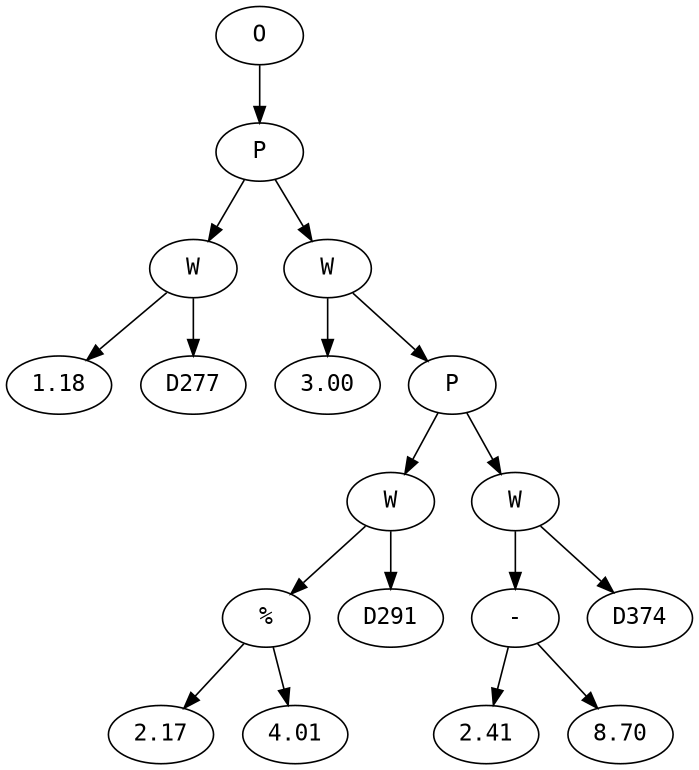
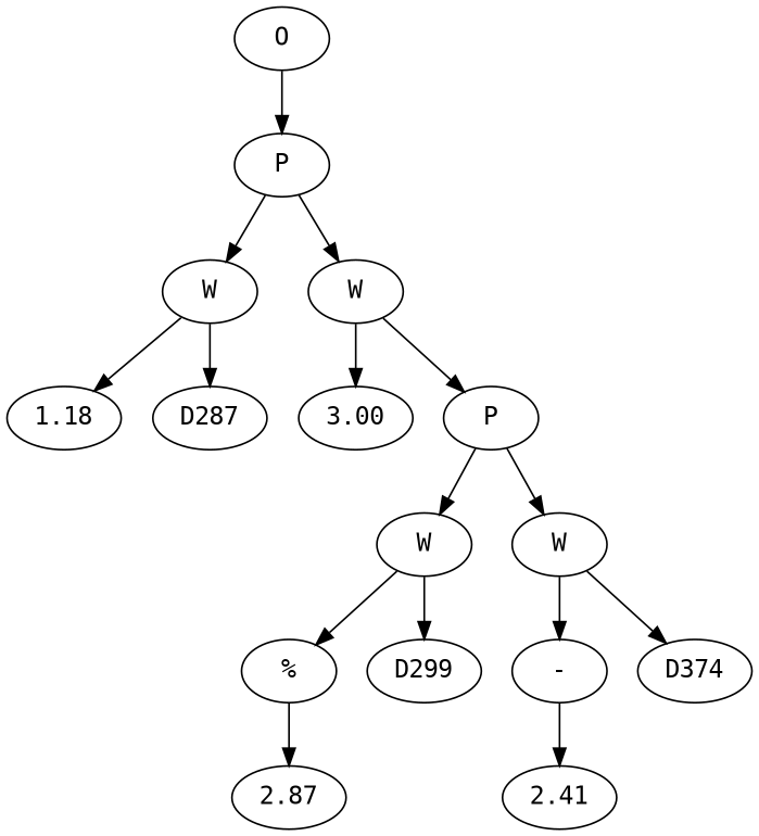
  digraph {
    fontname="DejaVu Sans Mono"
    node [fontname="DejaVu Sans Mono"]
    edge [fontname="DejaVu Sans Mono"]
    n1 [label=O]
    n2 [label=P]
    n3 [label=W]
    n4 [label=W]
    n5 [label=1.18]
-   n6 [label=D277]
+   n6 [label=D287]
    n7 [label=3.00]
    n8 [label=P]
    n9 [label=W]
    n10 [label=W]
    n11 [label="%"]
-   n12 [label=D291]
+   n12 [label=D299]
    n13 [label="-"]
    n14 [label=D374]
-   n15 [label=2.17]
-   n16 [label=4.01]
+   n15 [label=2.87]
    n17 [label=2.41]
-   n18 [label=8.70]
    n1 -> n2
    n2 -> n3
    n2 -> n4
    n3 -> n5
    n3 -> n6
    n4 -> n7
    n4 -> n8
    n8 -> n9
    n8 -> n10
    n9 -> n11
    n9 -> n12
    n10 -> n13
    n10 -> n14
    n11 -> n15
-   n11 -> n16
    n13 -> n17
-   n13 -> n18
  }
